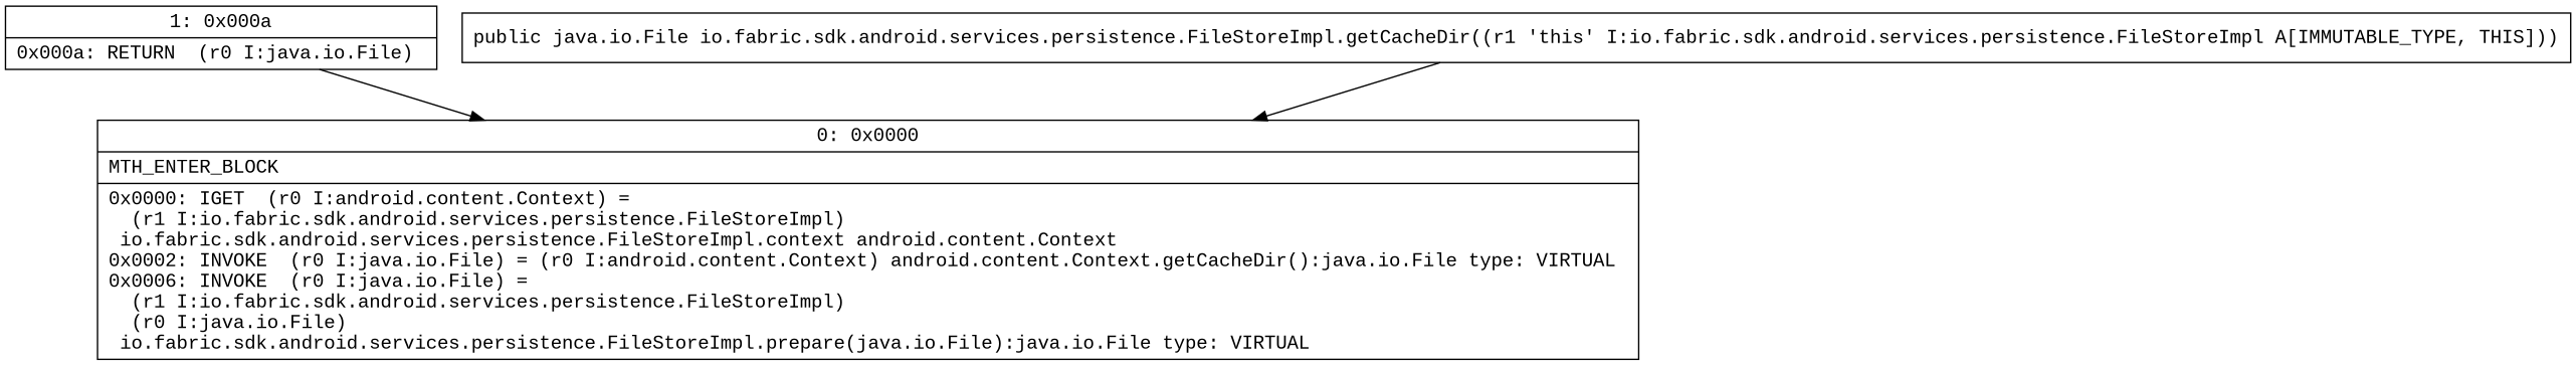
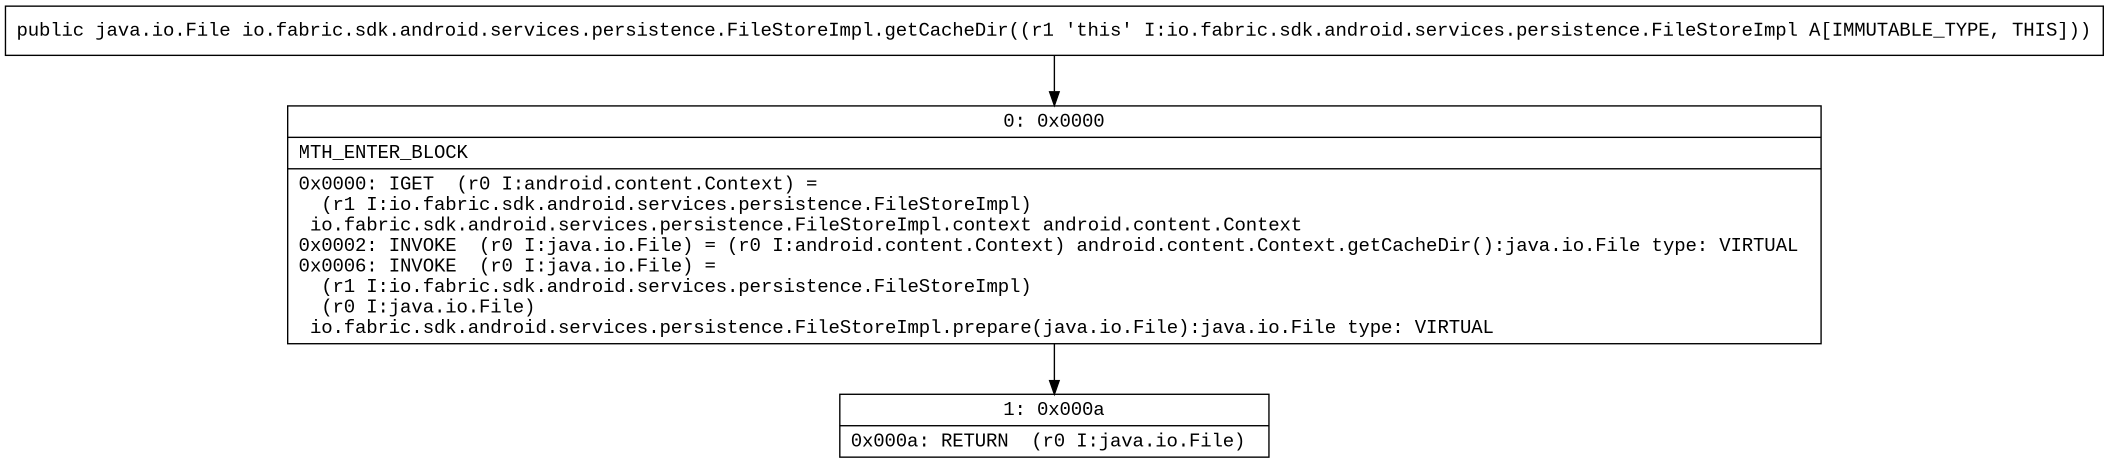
  digraph {
    fontname="Liberation Mono"
    node [shape=record fontname="Liberation Mono"]
    edge [fontname="Liberation Mono"]
    n1 [label="{0\:\ 0x0000|MTH_ENTER_BLOCK\l|0x0000: IGET  (r0 I:android.content.Context) = \l  (r1 I:io.fabric.sdk.android.services.persistence.FileStoreImpl)\l io.fabric.sdk.android.services.persistence.FileStoreImpl.context android.content.Context \l0x0002: INVOKE  (r0 I:java.io.File) = (r0 I:android.content.Context) android.content.Context.getCacheDir():java.io.File type: VIRTUAL \l0x0006: INVOKE  (r0 I:java.io.File) = \l  (r1 I:io.fabric.sdk.android.services.persistence.FileStoreImpl)\l  (r0 I:java.io.File)\l io.fabric.sdk.android.services.persistence.FileStoreImpl.prepare(java.io.File):java.io.File type: VIRTUAL \l}"]
    n2 [label="{1\:\ 0x000a|0x000a: RETURN  (r0 I:java.io.File) \l}"]
    n3 [label="{public java.io.File io.fabric.sdk.android.services.persistence.FileStoreImpl.getCacheDir((r1 'this' I:io.fabric.sdk.android.services.persistence.FileStoreImpl A[IMMUTABLE_TYPE, THIS])) }"]
-   n2 -> n1
+   n1 -> n2
    n3 -> n1
  }
